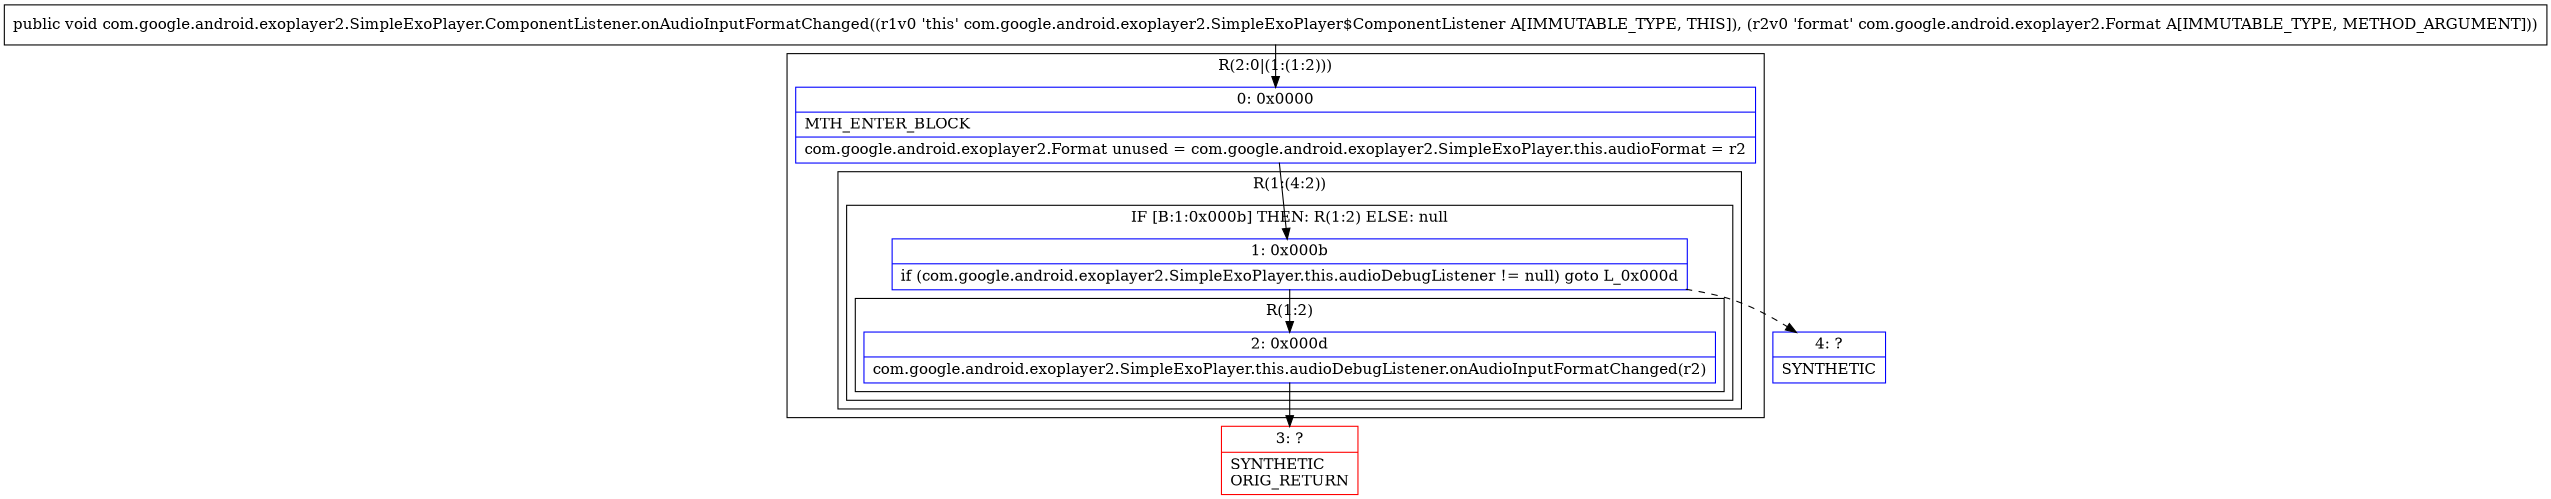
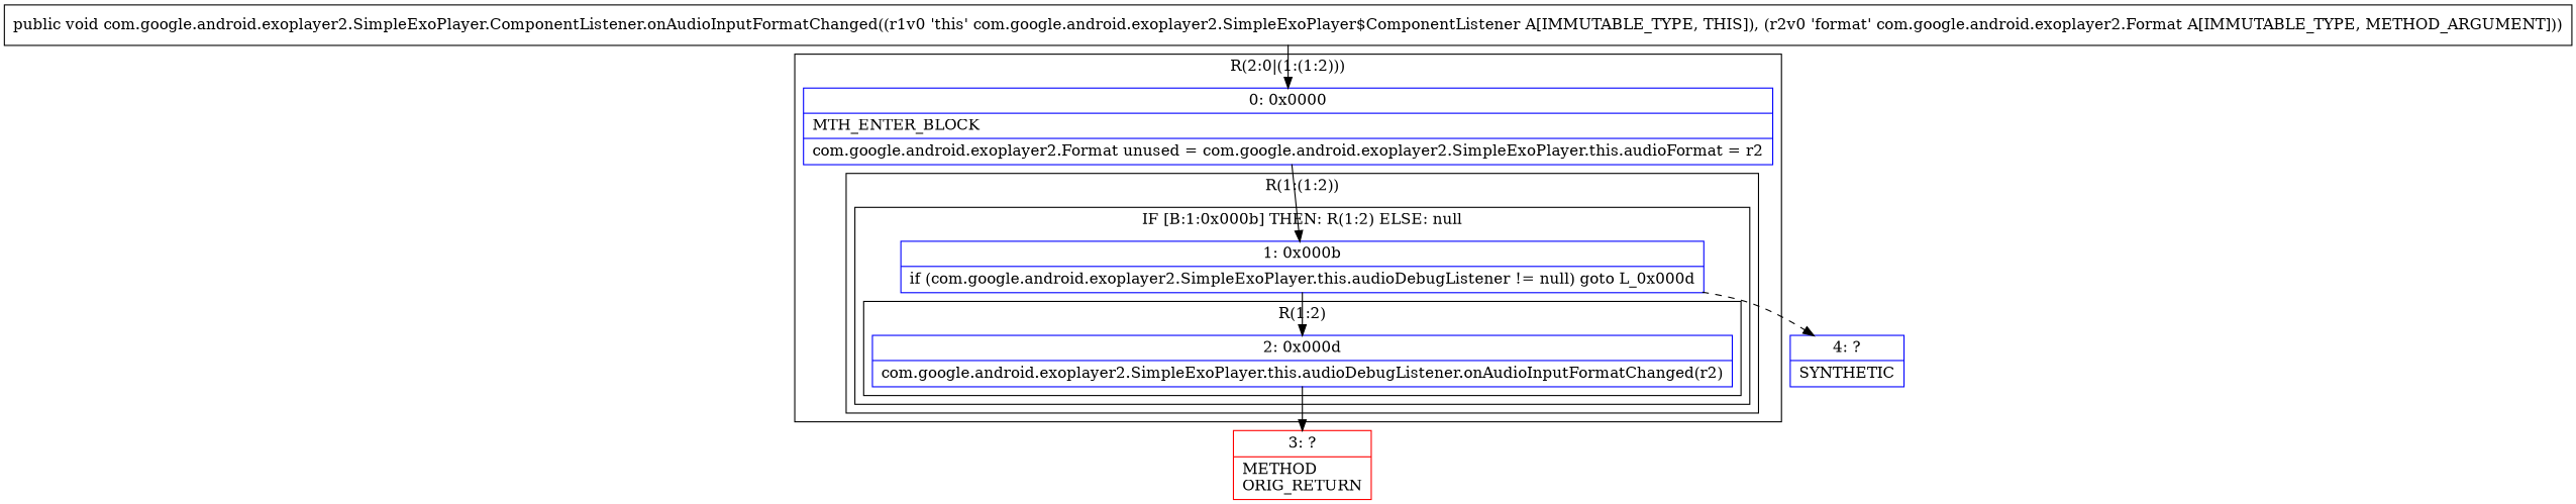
  digraph {
    node [color=blue shape=record]
    n1 [label="{2\:\ 0x000d|com.google.android.exoplayer2.SimpleExoPlayer.this.audioDebugListener.onAudioInputFormatChanged(r2)\l}"]
    n2 [label="{1\:\ 0x000b|if (com.google.android.exoplayer2.SimpleExoPlayer.this.audioDebugListener != null) goto L_0x000d\l}"]
    n3 [label="{0\:\ 0x0000|MTH_ENTER_BLOCK\l|com.google.android.exoplayer2.Format unused = com.google.android.exoplayer2.SimpleExoPlayer.this.audioFormat = r2\l}"]
-   n4 [color=red label="{3\:\ ?|SYNTHETIC\lORIG_RETURN\l}"]
+   n4 [color=red label="{3\:\ ?|METHOD\lORIG_RETURN\l}"]
    n5 [label="{4\:\ ?|SYNTHETIC\l}"]
    n6 [label="{public void com.google.android.exoplayer2.SimpleExoPlayer.ComponentListener.onAudioInputFormatChanged((r1v0 'this' com.google.android.exoplayer2.SimpleExoPlayer$ComponentListener A[IMMUTABLE_TYPE, THIS]), (r2v0 'format' com.google.android.exoplayer2.Format A[IMMUTABLE_TYPE, METHOD_ARGUMENT])) }" color=""]
    subgraph cluster_1 {
      label="R(2:0|(1:(1:2)))"
      n3
      subgraph cluster_2 {
-       label="R(1:(4:2))"
+       label="R(1:(1:2))"
        subgraph cluster_3 {
          label="IF [B:1:0x000b] THEN: R(1:2) ELSE: null"
          n2
          subgraph cluster_4 {
            label="R(1:2)"
            n1
          }
        }
      }
    }
    n1 -> n4
    n2 -> n1
    n2 -> n5 [style=dashed]
    n3 -> n2
    n6 -> n3
  }
